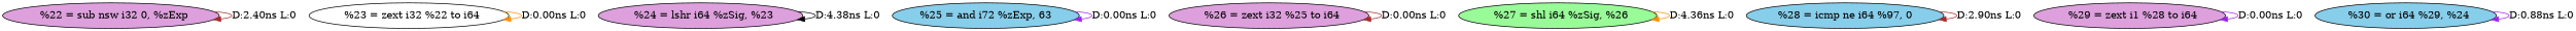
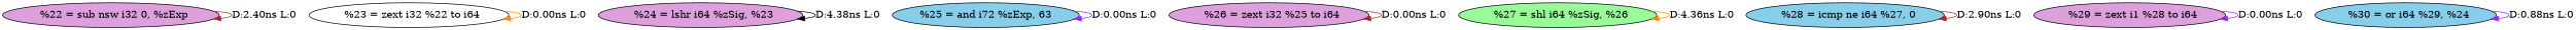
  digraph {
    node [fillcolor=plum style=filled]
    edge [color=brown]
    n1 [label="  %22 = sub nsw i32 0, %zExp"]
    n2 [fillcolor=white label="  %23 = zext i32 %22 to i64"]
    n3 [label="  %24 = lshr i64 %zSig, %23"]
    n4 [fillcolor=skyblue label="%25 = and i72 %zExp, 63"]
    n5 [label="  %26 = zext i32 %25 to i64"]
    n6 [fillcolor=palegreen label="  %27 = shl i64 %zSig, %26"]
-   n7 [fillcolor=skyblue label="%28 = icmp ne i64 %97, 0"]
+   n7 [fillcolor=skyblue label="  %28 = icmp ne i64 %27, 0"]
    n8 [label="  %29 = zext i1 %28 to i64"]
    n9 [fillcolor=skyblue label="  %30 = or i64 %29, %24"]
    n1 -> n1 [label="D:2.40ns L:0"]
    n2 -> n2 [color=darkorange label="D:0.00ns L:0"]
    n3 -> n3 [color=black label="D:4.38ns L:0"]
    n4 -> n4 [color=purple label="D:0.00ns L:0"]
    n5 -> n5 [label="D:0.00ns L:0"]
    n6 -> n6 [color=darkorange label="D:4.36ns L:0"]
    n7 -> n7 [label="D:2.90ns L:0"]
    n8 -> n8 [color=purple label="D:0.00ns L:0"]
    n9 -> n9 [color=purple label="D:0.88ns L:0"]
  }
